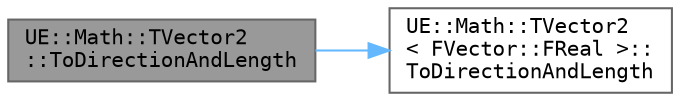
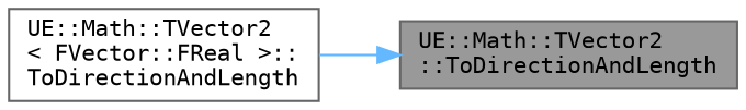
  digraph {
    rankdir=RL
    fontname="DejaVu Sans Mono"
    node [fontname="DejaVu Sans Mono" fontsize=10 shape=box style=filled]
    n1 [color=gray40 fillcolor=grey60 fontcolor=black height=0.2 label="UE::Math::TVector2\l::ToDirectionAndLength" width=0.4]
    n2 [color=grey40 fillcolor=white height=0.2 label="UE::Math::TVector2\l\< FVector::FReal \>::\lToDirectionAndLength" width=0.4]
-   n2 -> n1 [color=steelblue1 dir=back fontname="DejaVu Sans Mono" fontsize=10 labelfontname=Helvetica labelfontsize=10 style=solid]
+   n1 -> n2 [color=steelblue1 dir=back fontname="DejaVu Sans Mono" fontsize=10 labelfontname=Helvetica labelfontsize=10 style=solid]
  }
